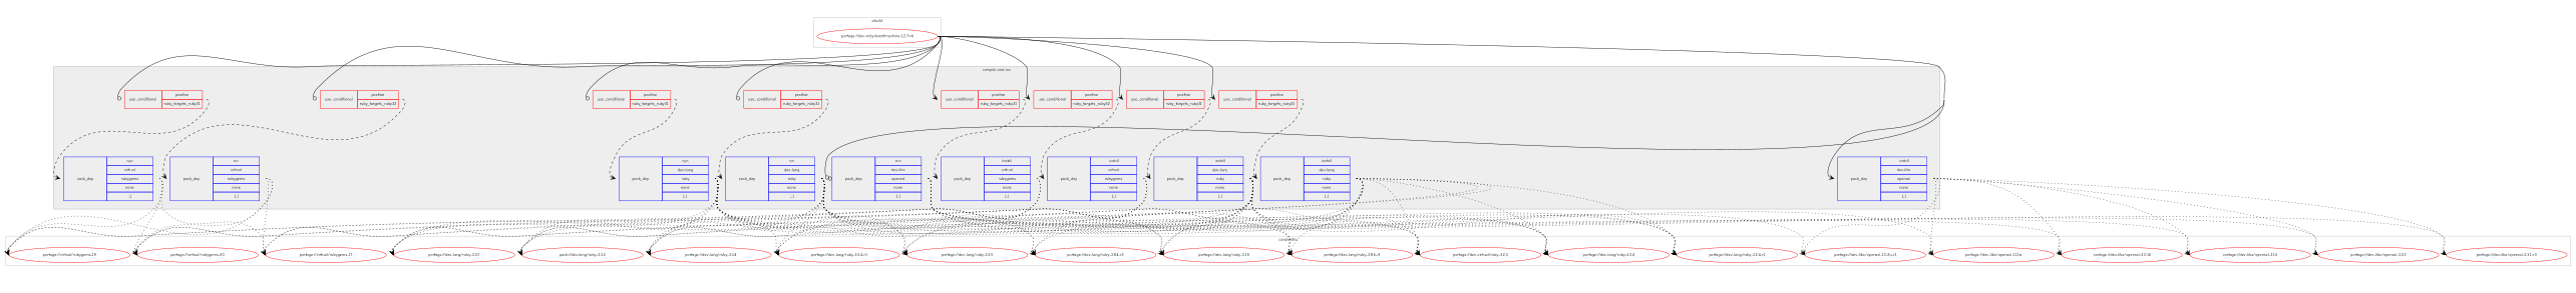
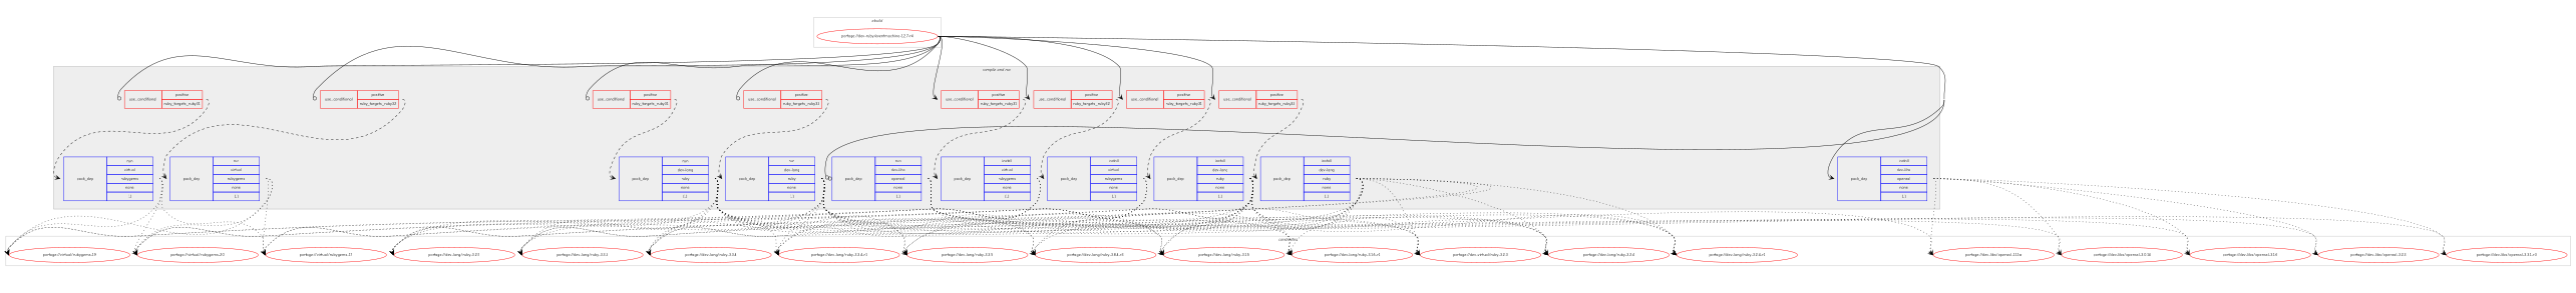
  digraph {
    compound=true
    concentrate=true
    fontname="Comic Neue"
    fontsize=10
    newrank=true
    rankdir=TB
    ranksep=1.5
    node [color=red fontname="Comic Neue" fontsize=10]
    edge [arrowhead=vee fontname="Comic Neue" headport=w style=dotted tailport=e weight=100]
    n1 [label="portage://dev-ruby/eventmachine-1.2.7-r4" width=4]
    n2 [color=blue label=<<TABLE BORDER="0" CELLBORDER="1" CELLSPACING="0" CELLPADDING="4" WIDTH="220"><TR><TD ROWSPAN="6" CELLPADDING="30">pack_dep</TD></TR><TR><TD WIDTH="110">install</TD></TR><TR><TD>dev-lang</TD></TR><TR><TD>ruby</TD></TR><TR><TD>none</TD></TR><TR><TD>[,,]</TD></TR></TABLE>> shape=none]
    n3 [label=<<TABLE BORDER="0" CELLBORDER="1" CELLSPACING="0" CELLPADDING="4"><TR><TD ROWSPAN="3" CELLPADDING="10">use_conditional</TD></TR><TR><TD>positive</TD></TR><TR><TD>ruby_targets_ruby31</TD></TR></TABLE>> shape=none]
    n4 [color=blue label=<<TABLE BORDER="0" CELLBORDER="1" CELLSPACING="0" CELLPADDING="4" WIDTH="220"><TR><TD ROWSPAN="6" CELLPADDING="30">pack_dep</TD></TR><TR><TD WIDTH="110">install</TD></TR><TR><TD>virtual</TD></TR><TR><TD>rubygems</TD></TR><TR><TD>none</TD></TR><TR><TD>[,,]</TD></TR></TABLE>> shape=none]
    n5 [label=<<TABLE BORDER="0" CELLBORDER="1" CELLSPACING="0" CELLPADDING="4"><TR><TD ROWSPAN="3" CELLPADDING="10">use_conditional</TD></TR><TR><TD>positive</TD></TR><TR><TD>ruby_targets_ruby31</TD></TR></TABLE>> shape=none]
    n6 [color=blue label=<<TABLE BORDER="0" CELLBORDER="1" CELLSPACING="0" CELLPADDING="4" WIDTH="220"><TR><TD ROWSPAN="6" CELLPADDING="30">pack_dep</TD></TR><TR><TD WIDTH="110">install</TD></TR><TR><TD>dev-lang</TD></TR><TR><TD>ruby</TD></TR><TR><TD>none</TD></TR><TR><TD>[,,]</TD></TR></TABLE>> shape=none]
    n7 [label=<<TABLE BORDER="0" CELLBORDER="1" CELLSPACING="0" CELLPADDING="4"><TR><TD ROWSPAN="3" CELLPADDING="10">use_conditional</TD></TR><TR><TD>positive</TD></TR><TR><TD>ruby_targets_ruby32</TD></TR></TABLE>> shape=none]
    n8 [color=blue label=<<TABLE BORDER="0" CELLBORDER="1" CELLSPACING="0" CELLPADDING="4" WIDTH="220"><TR><TD ROWSPAN="6" CELLPADDING="30">pack_dep</TD></TR><TR><TD WIDTH="110">install</TD></TR><TR><TD>virtual</TD></TR><TR><TD>rubygems</TD></TR><TR><TD>none</TD></TR><TR><TD>[,,]</TD></TR></TABLE>> shape=none]
    n9 [label=<<TABLE BORDER="0" CELLBORDER="1" CELLSPACING="0" CELLPADDING="4"><TR><TD ROWSPAN="3" CELLPADDING="10">use_conditional</TD></TR><TR><TD>positive</TD></TR><TR><TD>ruby_targets_ruby32</TD></TR></TABLE>> shape=none]
    n10 [color=blue label=<<TABLE BORDER="0" CELLBORDER="1" CELLSPACING="0" CELLPADDING="4" WIDTH="220"><TR><TD ROWSPAN="6" CELLPADDING="30">pack_dep</TD></TR><TR><TD WIDTH="110">install</TD></TR><TR><TD>dev-libs</TD></TR><TR><TD>openssl</TD></TR><TR><TD>none</TD></TR><TR><TD>[,,]</TD></TR></TABLE>> shape=none]
    n11 [color=blue label=<<TABLE BORDER="0" CELLBORDER="1" CELLSPACING="0" CELLPADDING="4" WIDTH="220"><TR><TD ROWSPAN="6" CELLPADDING="30">pack_dep</TD></TR><TR><TD WIDTH="110">run</TD></TR><TR><TD>dev-lang</TD></TR><TR><TD>ruby</TD></TR><TR><TD>none</TD></TR><TR><TD>[,,]</TD></TR></TABLE>> shape=none]
    n12 [label=<<TABLE BORDER="0" CELLBORDER="1" CELLSPACING="0" CELLPADDING="4"><TR><TD ROWSPAN="3" CELLPADDING="10">use_conditional</TD></TR><TR><TD>positive</TD></TR><TR><TD>ruby_targets_ruby31</TD></TR></TABLE>> shape=none]
    n13 [color=blue label=<<TABLE BORDER="0" CELLBORDER="1" CELLSPACING="0" CELLPADDING="4" WIDTH="220"><TR><TD ROWSPAN="6" CELLPADDING="30">pack_dep</TD></TR><TR><TD WIDTH="110">run</TD></TR><TR><TD>virtual</TD></TR><TR><TD>rubygems</TD></TR><TR><TD>none</TD></TR><TR><TD>[,,]</TD></TR></TABLE>> shape=none]
    n14 [label=<<TABLE BORDER="0" CELLBORDER="1" CELLSPACING="0" CELLPADDING="4"><TR><TD ROWSPAN="3" CELLPADDING="10">use_conditional</TD></TR><TR><TD>positive</TD></TR><TR><TD>ruby_targets_ruby31</TD></TR></TABLE>> shape=none]
    n15 [color=blue label=<<TABLE BORDER="0" CELLBORDER="1" CELLSPACING="0" CELLPADDING="4" WIDTH="220"><TR><TD ROWSPAN="6" CELLPADDING="30">pack_dep</TD></TR><TR><TD WIDTH="110">run</TD></TR><TR><TD>dev-lang</TD></TR><TR><TD>ruby</TD></TR><TR><TD>none</TD></TR><TR><TD>[,,]</TD></TR></TABLE>> shape=none]
    n16 [label=<<TABLE BORDER="0" CELLBORDER="1" CELLSPACING="0" CELLPADDING="4"><TR><TD ROWSPAN="3" CELLPADDING="10">use_conditional</TD></TR><TR><TD>positive</TD></TR><TR><TD>ruby_targets_ruby32</TD></TR></TABLE>> shape=none]
    n17 [color=blue label=<<TABLE BORDER="0" CELLBORDER="1" CELLSPACING="0" CELLPADDING="4" WIDTH="220"><TR><TD ROWSPAN="6" CELLPADDING="30">pack_dep</TD></TR><TR><TD WIDTH="110">run</TD></TR><TR><TD>virtual</TD></TR><TR><TD>rubygems</TD></TR><TR><TD>none</TD></TR><TR><TD>[,,]</TD></TR></TABLE>> shape=none]
    n18 [label=<<TABLE BORDER="0" CELLBORDER="1" CELLSPACING="0" CELLPADDING="4"><TR><TD ROWSPAN="3" CELLPADDING="10">use_conditional</TD></TR><TR><TD>positive</TD></TR><TR><TD>ruby_targets_ruby32</TD></TR></TABLE>> shape=none]
    n19 [color=blue label=<<TABLE BORDER="0" CELLBORDER="1" CELLSPACING="0" CELLPADDING="4" WIDTH="220"><TR><TD ROWSPAN="6" CELLPADDING="30">pack_dep</TD></TR><TR><TD WIDTH="110">run</TD></TR><TR><TD>dev-libs</TD></TR><TR><TD>openssl</TD></TR><TR><TD>none</TD></TR><TR><TD>[,,]</TD></TR></TABLE>> shape=none]
    n20 [label="portage://dev-libs/openssl-3.3.1-r3" width=4]
    n21 [label="portage://dev-libs/openssl-3.2.3" width=4]
    n22 [label="portage://dev-libs/openssl-3.1.6" width=4]
    n23 [label="portage://dev-libs/openssl-3.0.14" width=4]
    n24 [label="portage://dev-libs/openssl-1.1.1w" width=4]
-   n25 [label="portage://dev-libs/openssl-1.0.2u-r1" width=4]
    n26 [label="portage://dev-lang/ruby-3.3.5" width=4]
    n27 [label="portage://dev-lang/ruby-3.3.4-r1" width=4]
    n28 [label="portage://dev-lang/ruby-3.3.4" width=4]
-   n29 [label="pack://dev-lang/ruby-3.3.2" width=4]
+   n29 [label="portage://dev-lang/ruby-3.3.2" width=4]
    n30 [label="portage://dev-lang/ruby-3.2.5" width=4]
    n31 [label="portage://dev-lang/ruby-3.2.4-r1" width=4]
    n32 [label="portage://dev-lang/ruby-3.2.4" width=4]
    n33 [label="portage://dev-virtual/ruby-3.2.3" width=4]
-   n34 [label="portage://dev-lang/ruby-3.8.6-r1" width=4]
+   n34 [label="portage://dev-lang/ruby-3.1.6-r1" width=4]
    n35 [label="portage://dev-lang/ruby-3.1.5" width=4]
    n36 [label="portage://dev-lang/ruby-3.8.4-r3" width=4]
    n37 [label="portage://virtual/rubygems-20" width=4]
    n38 [label="portage://virtual/rubygems-19" width=4]
    n39 [label="portage://virtual/rubygems-17" width=4]
    subgraph cluster_1 {
      color=gray
      label=<<i>ebuild</i>>
      n1
    }
    subgraph cluster_2 {
      color=gray
      label=<<i>dependencies</i>>
      subgraph cluster_3 {
        color=gray
        fillcolor="#eeeeee"
        label=<<i>compile</i>>
        style=filled
        subgraph sub_4 {
          color=gray
          fillcolor="#eeeeee"
          label=<<i>compile</i>>
          style=filled
          n3
          subgraph sub_5 {
            color=gray
            fillcolor="#eeeeee"
            label=<<i>compile</i>>
            style=filled
            n2
          }
        }
        subgraph sub_6 {
          color=gray
          fillcolor="#eeeeee"
          label=<<i>compile</i>>
          style=filled
          n5
          subgraph sub_7 {
            color=gray
            fillcolor="#eeeeee"
            label=<<i>compile</i>>
            style=filled
            n4
          }
        }
        subgraph sub_8 {
          color=gray
          fillcolor="#eeeeee"
          label=<<i>compile</i>>
          style=filled
          n7
          subgraph sub_9 {
            color=gray
            fillcolor="#eeeeee"
            label=<<i>compile</i>>
            style=filled
            n6
          }
        }
        subgraph sub_10 {
          color=gray
          fillcolor="#eeeeee"
          label=<<i>compile</i>>
          style=filled
          n9
          subgraph sub_11 {
            color=gray
            fillcolor="#eeeeee"
            label=<<i>compile</i>>
            style=filled
            n8
          }
        }
        subgraph sub_12 {
          color=gray
          fillcolor="#eeeeee"
          label=<<i>compile</i>>
          style=filled
          n10
        }
      }
      subgraph cluster_13 {
        color=gray
        fillcolor="#eeeeee"
        label=<<i>run</i>>
        style=filled
        subgraph sub_14 {
          color=gray
          fillcolor="#eeeeee"
          label=<<i>run</i>>
          style=filled
          n12
          subgraph sub_15 {
            color=gray
            fillcolor="#eeeeee"
            label=<<i>run</i>>
            style=filled
            n11
          }
        }
        subgraph sub_16 {
          color=gray
          fillcolor="#eeeeee"
          label=<<i>run</i>>
          style=filled
          n14
          subgraph sub_17 {
            color=gray
            fillcolor="#eeeeee"
            label=<<i>run</i>>
            style=filled
            n13
          }
        }
        subgraph sub_18 {
          color=gray
          fillcolor="#eeeeee"
          label=<<i>run</i>>
          style=filled
          n16
          subgraph sub_19 {
            color=gray
            fillcolor="#eeeeee"
            label=<<i>run</i>>
            style=filled
            n15
          }
        }
        subgraph sub_20 {
          color=gray
          fillcolor="#eeeeee"
          label=<<i>run</i>>
          style=filled
          n18
          subgraph sub_21 {
            color=gray
            fillcolor="#eeeeee"
            label=<<i>run</i>>
            style=filled
            n17
          }
        }
        subgraph sub_22 {
          color=gray
          fillcolor="#eeeeee"
          label=<<i>run</i>>
          style=filled
          n19
        }
      }
      subgraph cluster_23 {
        color=gray
        fillcolor="#eeeeee"
        label=<<i>compile and run</i>>
        style=filled
      }
    }
    subgraph cluster_24 {
      color=gray
      label=<<i>candidates</i>>
      rank=same
      subgraph sub_25 {
        color=black
        label=<<i>candidates</i>>
        nodesep=1
        rank=same
        n20
        n21
        n22
        n23
        n24
-       n25
      }
      subgraph sub_26 {
        color=black
        label=<<i>candidates</i>>
        nodesep=1
        rank=same
        n26
        n27
        n28
        n29
        n30
        n31
        n32
        n33
        n34
        n35
        n36
      }
      subgraph sub_27 {
        color=black
        label=<<i>candidates</i>>
        nodesep=1
        rank=same
        n37
        n38
        n39
      }
      subgraph sub_28 {
        color=black
        label=<<i>candidates</i>>
        nodesep=1
        rank=same
        n26
        n27
        n28
        n29
        n30
        n31
        n32
        n33
        n34
        n35
        n36
      }
      subgraph sub_29 {
        color=black
        label=<<i>candidates</i>>
        nodesep=1
        rank=same
        n37
        n38
        n39
      }
      subgraph sub_30 {
        color=black
        label=<<i>candidates</i>>
        nodesep=1
        rank=same
        n26
        n27
        n28
        n29
        n30
        n31
        n32
        n33
        n34
        n35
        n36
      }
      subgraph sub_31 {
        color=black
        label=<<i>candidates</i>>
        nodesep=1
        rank=same
        n37
        n38
        n39
      }
      subgraph sub_32 {
        color=black
        label=<<i>candidates</i>>
        nodesep=1
        rank=same
        n26
        n27
        n28
        n29
        n30
        n31
        n32
        n33
        n34
        n35
        n36
      }
      subgraph sub_33 {
        color=black
        label=<<i>candidates</i>>
        nodesep=1
        rank=same
        n37
        n38
        n39
      }
      subgraph sub_34 {
        color=black
        label=<<i>candidates</i>>
        nodesep=1
        rank=same
        n20
        n21
        n22
        n23
        n24
-       n25
      }
    }
    n1 -> n3 [style=solid weight=20]
    n1 -> n5 [style=solid weight=20]
    n1 -> n7 [style=solid weight=20]
    n1 -> n9 [style=solid weight=20]
    n1 -> n10 [style=solid weight=20]
    n1 -> n12 [arrowhead=odot style=solid weight=20]
    n1 -> n14 [arrowhead=odot style=solid weight=20]
    n1 -> n16 [arrowhead=odot style=solid weight=20]
    n1 -> n18 [arrowhead=odot style=solid weight=20]
    n1 -> n19 [arrowhead=odot style=solid weight=20]
    n2 -> n26
    n2 -> n27
    n2 -> n28
    n2 -> n29
    n2 -> n30
    n2 -> n31
    n2 -> n32
    n2 -> n33
    n2 -> n34
    n2 -> n35
    n2 -> n36
    n3 -> n2 [style=dashed weight=20]
    n4 -> n37
    n4 -> n38
    n4 -> n39
    n5 -> n4 [style=dashed weight=20]
    n6 -> n26
    n6 -> n27
    n6 -> n28
    n6 -> n29
    n6 -> n30
    n6 -> n31
    n6 -> n32
    n6 -> n33
    n6 -> n34
    n6 -> n35
    n6 -> n36
    n7 -> n6 [style=dashed weight=20]
    n8 -> n37
    n8 -> n38
    n8 -> n39
    n9 -> n8 [style=dashed weight=20]
    n10 -> n20
    n10 -> n21
    n10 -> n22
    n10 -> n23
    n10 -> n24
-   n10 -> n25
    n11 -> n26
    n11 -> n27
    n11 -> n28
    n11 -> n29
    n11 -> n30
    n11 -> n31
    n11 -> n32
    n11 -> n33
    n11 -> n34
    n11 -> n35
    n11 -> n36
    n12 -> n11 [style=dashed weight=20]
    n13 -> n37
    n13 -> n38
    n13 -> n39
    n14 -> n13 [style=dashed weight=20]
    n15 -> n26
    n15 -> n27
    n15 -> n28
    n15 -> n29
    n15 -> n30
    n15 -> n31
    n15 -> n32
    n15 -> n33
    n15 -> n34
    n15 -> n35
    n15 -> n36
    n16 -> n15 [style=dashed weight=20]
    n17 -> n37
    n17 -> n38
    n17 -> n39
    n18 -> n17 [style=dashed weight=20]
    n19 -> n20
    n19 -> n21
    n19 -> n22
    n19 -> n23
    n19 -> n24
-   n19 -> n25
  }
